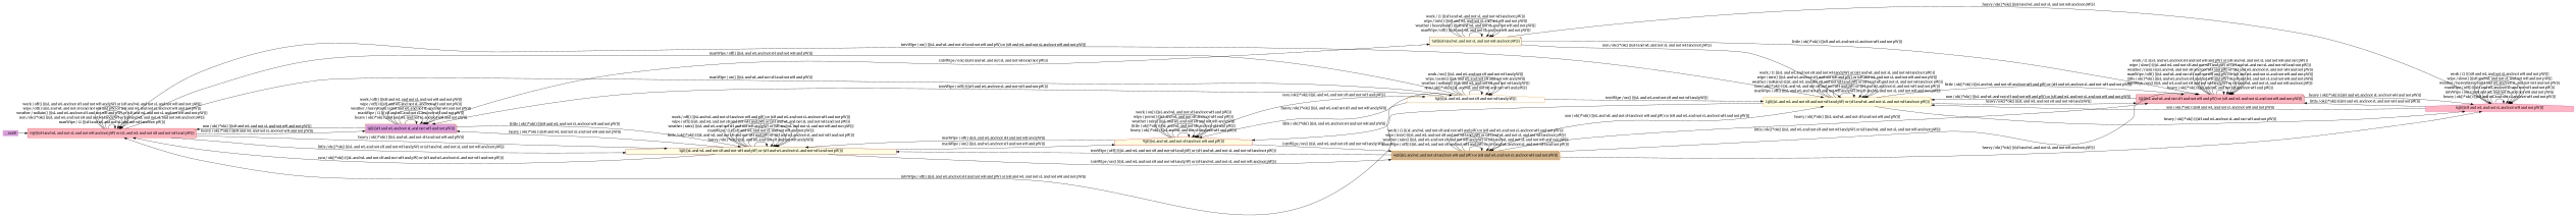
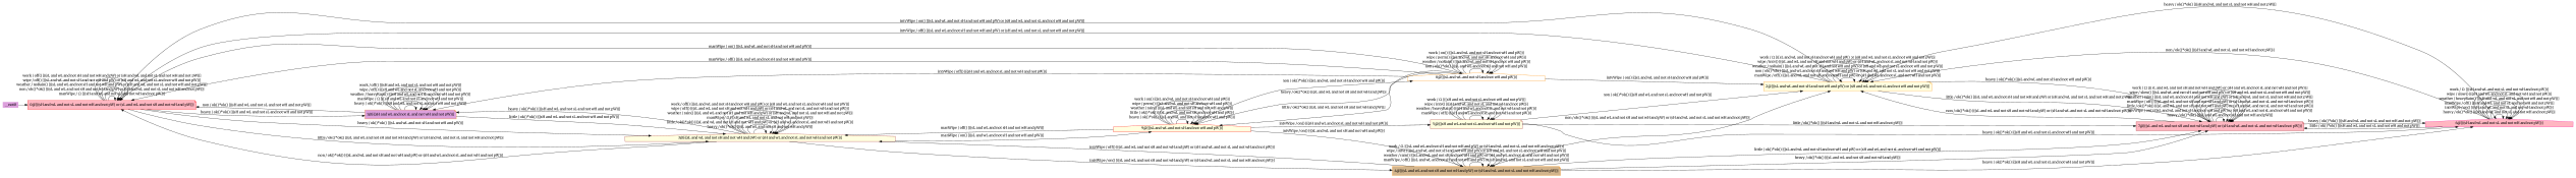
  digraph {
    fontname=Merriweather
    rankdir=LR
    node [color=darkorange fillcolor=lightyellow fontname=Merriweather shape=note style=filled]
    edge [fontname=Merriweather lblstyle="above, sloped"]
    n1 [color=red fillcolor=lightpink label="0@[((sH and wL and not sL and not wH and not pW) or (sL and wL and not sH and not wH and pW))]"]
    n2 [fillcolor=plum label="1@[((sH and wL and not sL and not wH and not pW))]"]
    n3 [label="2@[((sL and wL and not sH and not wH and pW) or (sH and wL and not sL and not wH and not pW))]"]
    n4 [color=brown label="3@[((sL and wL and not sH and not wH and pW) or (sH and wL and not sL and not wH and not pW))]" shape=house]
    n5 [fillcolor=white label="8@[((sL and wL and not sH and not wH and pW))]" shape=house]
    n6 [color=brown label="5@[((sH and wL and not sL and not wH and not pW))]"]
    n7 [color=deeppink fillcolor=lightpink label="6@[((sH and wL and not sL and not wH and not pW))]" shape=house]
    n8 [color=brown fillcolor=lightpink label="7@[((sL and wL and not sH and not wH and pW) or (sH and wL and not sL and not wH and not pW))]"]
    n9 [fillcolor=tan label="4@[((sL and wL and not sH and not wH and pW) or (sH and wL and not sL and not wH and not pW))]"]
    n10 [color=red label="9@[((sL and wL and not sH and not wH and pW))]" shape=house]
    n11 [color=red fillcolor=plum height=0 label=__not0 shape=none width=0]
    n1 -> n1 [label="manWipe / Ω [((sH and wL and not sL and not wH and not pW))]"]
    n1 -> n1 [label="non / ok()*ok() [((sL and wL and not sH and not wH and pW) or (sH and wL and not sL and not wH and not pW))]"]
    n1 -> n1 [label="weather / noRain() [((sL and wL and not sH and not wH and pW) or (sH and wL and not sL and not wH and not pW))]"]
    n1 -> n1 [label="wipe / off() [((sL and wL and not sH and not wH and pW) or (sH and wL and not sL and not wH and not pW))]"]
    n1 -> n1 [label="work / off() [((sL and wL and not sH and not wH and pW) or (sH and wL and not sL and not wH and not pW))]"]
    n1 -> n2 [label="heavy / ok()*ok() [((sH and wL and not sL and not wH and not pW))]"]
    n1 -> n3 [label="intvWipe / on() [((sL and wL and not sH and not wH and pW) or (sH and wL and not sL and not wH and not pW))]"]
    n1 -> n4 [label="heavy / ok()*ok() [((sL and wL and not sH and not wH and pW))]"]
    n1 -> n4 [label="little / ok()*ok() [((sL and wL and not sH and not wH and pW) or (sH and wL and not sL and not wH and not pW))]"]
    n1 -> n5 [label="manWipe / on() [((sL and wL and not sH and not wH and pW))]"]
    n2 -> n1 [label="non / ok()*ok() [((sH and wL and not sL and not wH and not pW))]"]
    n2 -> n2 [label="heavy / ok()*ok() [((sH and wL and not sL and not wH and not pW))]"]
    n2 -> n2 [label="manWipe / Ω [((sH and wL and not sL and not wH and not pW))]"]
    n2 -> n2 [label="weather / heavyRain() [((sH and wL and not sL and not wH and not pW))]"]
    n2 -> n2 [label="wipe / off() [((sH and wL and not sL and not wH and not pW))]"]
    n2 -> n2 [label="work / off() [((sH and wL and not sL and not wH and not pW))]"]
    n2 -> n4 [label="little / ok()*ok() [((sH and wL and not sL and not wH and not pW))]"]
-   n2 -> n6 [label="intvWipe / on() [((sH and wL and not sL and not wH and not pW))]"]
+   n10 -> n6 [label="intvWipe / on() [((sH and wL and not sL and not wH and not pW))]"]
    n3 -> n1 [label="intvWipe / off() [((sL and wL and not sH and not wH and pW) or (sH and wL and not sL and not wH and not pW))]"]
    n3 -> n3 [label="manWipe / off() [((sL and wL and not sH and not wH and pW) or (sH and wL and not sL and not wH and not pW))]"]
    n3 -> n3 [label="non / ok()*ok() [((sL and wL and not sH and not wH and pW) or (sH and wL and not sL and not wH and not pW))]"]
    n3 -> n3 [label="weather / noRain() [((sL and wL and not sH and not wH and pW) or (sH and wL and not sL and not wH and not pW))]"]
    n3 -> n3 [label="wipe / intv() [((sL and wL and not sH and not wH and pW) or (sH and wL and not sL and not wH and not pW))]"]
    n3 -> n3 [label="work / Ω [((sL and wL and not sH and not wH and pW) or (sH and wL and not sL and not wH and not pW))]"]
    n3 -> n7 [label="heavy / ok()*ok() [((sH and wL and not sL and not wH and not pW))]"]
    n3 -> n8 [label="heavy / ok()*ok() [((sL and wL and not sH and not wH and pW))]"]
    n3 -> n8 [label="little / ok()*ok() [((sL and wL and not sH and not wH and pW) or (sH and wL and not sL and not wH and not pW))]"]
    n4 -> n1 [label="non / ok()*ok() [((sL and wL and not sH and not wH and pW) or (sH and wL and not sL and not wH and not pW))]"]
    n4 -> n2 [label="heavy / ok()*ok() [((sH and wL and not sL and not wH and not pW))]"]
    n4 -> n4 [label="heavy / ok()*ok() [((sL and wL and not sH and not wH and pW))]"]
    n4 -> n4 [label="little / ok()*ok() [((sL and wL and not sH and not wH and pW) or (sH and wL and not sL and not wH and not pW))]"]
    n4 -> n4 [label="manWipe / Ω [((sH and wL and not sL and not wH and not pW))]"]
    n4 -> n4 [label="weather / rain() [((sL and wL and not sH and not wH and pW) or (sH and wL and not sL and not wH and not pW))]"]
    n4 -> n4 [label="wipe / off() [((sL and wL and not sH and not wH and pW) or (sH and wL and not sL and not wH and not pW))]"]
    n4 -> n4 [label="work / off() [((sL and wL and not sH and not wH and pW) or (sH and wL and not sL and not wH and not pW))]"]
    n4 -> n9 [label="intvWipe / on() [((sL and wL and not sH and not wH and pW) or (sH and wL and not sL and not wH and not pW))]"]
    n4 -> n10 [label="manWipe / on() [((sL and wL and not sH and not wH and pW))]"]
    n5 -> n1 [label="manWipe / off() [((sL and wL and not sH and not wH and pW))]"]
    n5 -> n2 [label="intvWipe / off() [((sH and wL and not sL and not wH and not pW))]"]
    n5 -> n3 [label="intvWipe / on() [((sL and wL and not sH and not wH and pW))]"]
    n5 -> n5 [label="non / ok()*ok() [((sL and wL and not sH and not wH and pW))]"]
    n5 -> n5 [label="weather / noRain() [((sL and wL and not sH and not wH and pW))]"]
    n5 -> n5 [label="wipe / perm() [((sL and wL and not sH and not wH and pW))]"]
    n5 -> n5 [label="work / on() [((sL and wL and not sH and not wH and pW))]"]
    n5 -> n10 [label="heavy / ok()*ok() [((sL and wL and not sH and not wH and pW))]"]
    n5 -> n10 [label="little / ok()*ok() [((sL and wL and not sH and not wH and pW))]"]
    n6 -> n3 [label="non / ok()*ok() [((sH and wL and not sL and not wH and not pW))]"]
    n6 -> n6 [label="manWipe / off() [((sH and wL and not sL and not wH and not pW))]"]
    n6 -> n6 [label="weather / heavyRain() [((sH and wL and not sL and not wH and not pW))]"]
    n6 -> n6 [label="wipe / intv() [((sH and wL and not sL and not wH and not pW))]"]
    n6 -> n6 [label="work / Ω [((sH and wL and not sL and not wH and not pW))]"]
    n6 -> n7 [label="heavy / ok()*ok() [((sH and wL and not sL and not wH and not pW))]"]
    n6 -> n8 [label="little / ok()*ok() [((sH and wL and not sL and not wH and not pW))]"]
    n7 -> n3 [label="non / ok()*ok() [((sH and wL and not sL and not wH and not pW))]"]
    n7 -> n7 [label="heavy / ok()*ok() [((sH and wL and not sL and not wH and not pW))]"]
    n7 -> n7 [label="intvWipe / on() [((sH and wL and not sL and not wH and not pW))]"]
    n7 -> n7 [label="manWipe / off() [((sH and wL and not sL and not wH and not pW))]"]
    n7 -> n7 [label="weather / heavyRain() [((sH and wL and not sL and not wH and not pW))]"]
    n7 -> n7 [label="wipe / slow() [((sH and wL and not sL and not wH and not pW))]"]
    n7 -> n7 [label="work / Ω [((sH and wL and not sL and not wH and not pW))]"]
    n7 -> n8 [label="little / ok()*ok() [((sH and wL and not sL and not wH and not pW))]"]
    n8 -> n3 [label="non / ok()*ok() [((sL and wL and not sH and not wH and pW) or (sH and wL and not sL and not wH and not pW))]"]
    n8 -> n7 [label="heavy / ok()*ok() [((sH and wL and not sL and not wH and not pW))]"]
    n8 -> n8 [label="heavy / ok()*ok() [((sL and wL and not sH and not wH and pW))]"]
    n8 -> n8 [label="intvWipe / on() [((sL and wL and not sH and not wH and pW) or (sH and wL and not sL and not wH and not pW))]"]
    n8 -> n8 [label="little / ok()*ok() [((sL and wL and not sH and not wH and pW) or (sH and wL and not sL and not wH and not pW))]"]
    n8 -> n8 [label="manWipe / off() [((sL and wL and not sH and not wH and pW) or (sH and wL and not sL and not wH and not pW))]"]
    n8 -> n8 [label="weather / rain() [((sL and wL and not sH and not wH and pW) or (sH and wL and not sL and not wH and not pW))]"]
    n8 -> n8 [label="wipe / slow() [((sL and wL and not sH and not wH and pW) or (sH and wL and not sL and not wH and not pW))]"]
    n8 -> n8 [label="work / Ω [((sL and wL and not sH and not wH and pW) or (sH and wL and not sL and not wH and not pW))]"]
    n9 -> n3 [label="non / ok()*ok() [((sL and wL and not sH and not wH and pW) or (sH and wL and not sL and not wH and not pW))]"]
    n9 -> n4 [label="intvWipe / off() [((sL and wL and not sH and not wH and pW) or (sH and wL and not sL and not wH and not pW))]"]
    n9 -> n7 [label="heavy / ok()*ok() [((sH and wL and not sL and not wH and not pW))]"]
    n9 -> n8 [label="heavy / ok()*ok() [((sL and wL and not sH and not wH and pW))]"]
    n9 -> n8 [label="little / ok()*ok() [((sL and wL and not sH and not wH and pW) or (sH and wL and not sL and not wH and not pW))]"]
    n9 -> n9 [label="manWipe / off() [((sL and wL and not sH and not wH and pW) or (sH and wL and not sL and not wH and not pW))]"]
    n9 -> n9 [label="weather / rain() [((sL and wL and not sH and not wH and pW) or (sH and wL and not sL and not wH and not pW))]"]
    n9 -> n9 [label="wipe / intv() [((sL and wL and not sH and not wH and pW) or (sH and wL and not sL and not wH and not pW))]"]
    n9 -> n9 [label="work / Ω [((sL and wL and not sH and not wH and pW) or (sH and wL and not sL and not wH and not pW))]"]
    n10 -> n4 [label="manWipe / off() [((sL and wL and not sH and not wH and pW))]"]
    n10 -> n5 [label="non / ok()*ok() [((sL and wL and not sH and not wH and pW))]"]
    n10 -> n9 [label="intvWipe / on() [((sL and wL and not sH and not wH and pW))]"]
    n10 -> n10 [label="heavy / ok()*ok() [((sL and wL and not sH and not wH and pW))]"]
    n10 -> n10 [label="little / ok()*ok() [((sL and wL and not sH and not wH and pW))]"]
    n10 -> n10 [label="weather / rain() [((sL and wL and not sH and not wH and pW))]"]
    n10 -> n10 [label="wipe / perm() [((sL and wL and not sH and not wH and pW))]"]
    n10 -> n10 [label="work / on() [((sL and wL and not sH and not wH and pW))]"]
    n11 -> n1
  }
